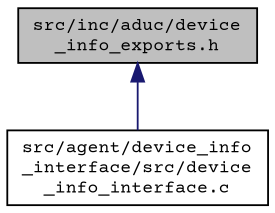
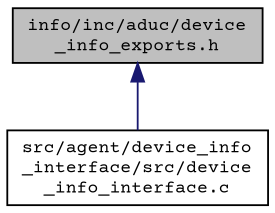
  digraph {
    fontname="Courier Prime"
    node [color=black fontname="Courier Prime" fontsize=10 shape=record style=filled]
-   n1 [fillcolor=grey75 fontcolor=black height=0.2 label="src/inc/aduc/device\l_info_exports.h" width=0.4]
+   n1 [fillcolor=grey75 fontcolor=black height=0.2 label="info/inc/aduc/device\l_info_exports.h" width=0.4]
    n2 [fillcolor=white height=0.2 label="src/agent/device_info\l_interface/src/device\l_info_interface.c" width=0.4]
    n1 -> n2 [color=midnightblue dir=back fontname="Courier Prime" fontsize=10 labelfontname=Helvetica labelfontsize=10 style=solid]
  }
